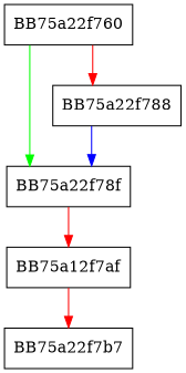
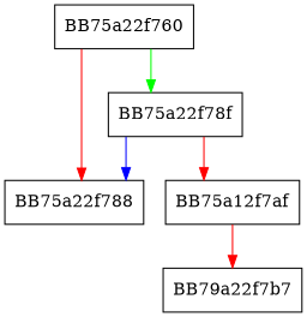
  digraph {
    splines=ortho
    node [shape=box]
    edge [color=red]
    BB75a22f760
    BB75a22f78f
    BB75a22f788
    n4 [label=BB75a12f7af]
-   BB75a22f7b7
+   BB75a22f7b7 [label=BB79a22f7b7]
    BB75a22f760 -> BB75a22f78f [color=green]
    BB75a22f760 -> BB75a22f788
    BB75a22f78f -> n4
-   BB75a22f788 -> BB75a22f78f [color=blue]
+   BB75a22f78f -> BB75a22f788 [color=blue]
    n4 -> BB75a22f7b7
  }
